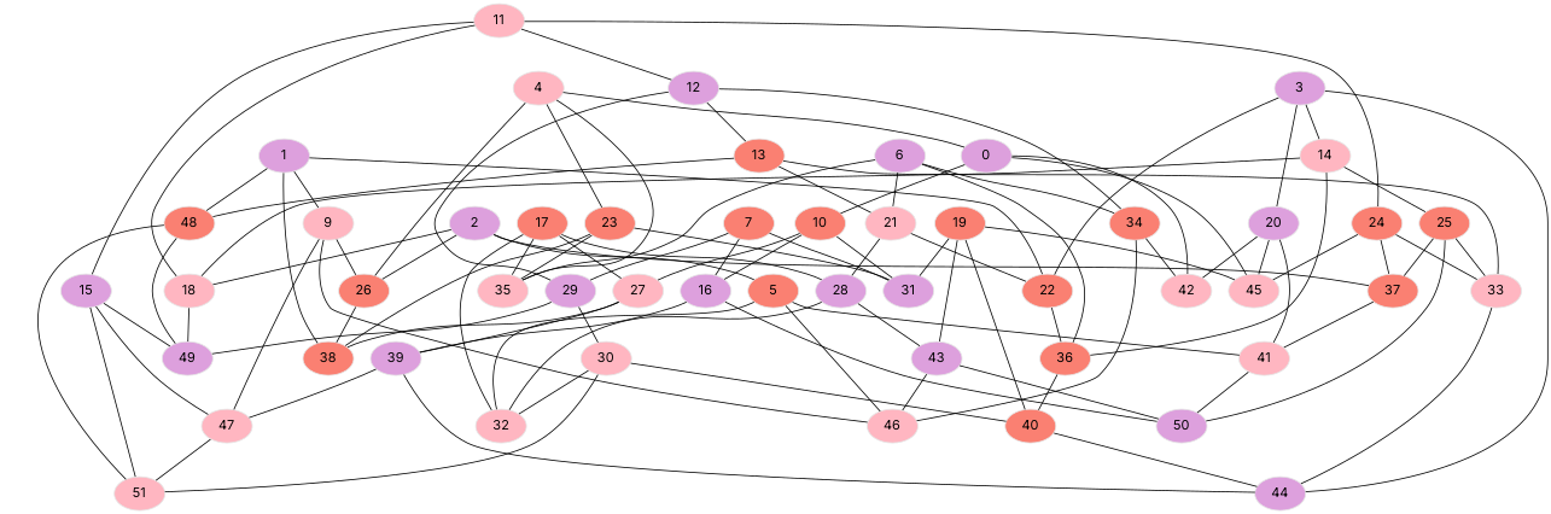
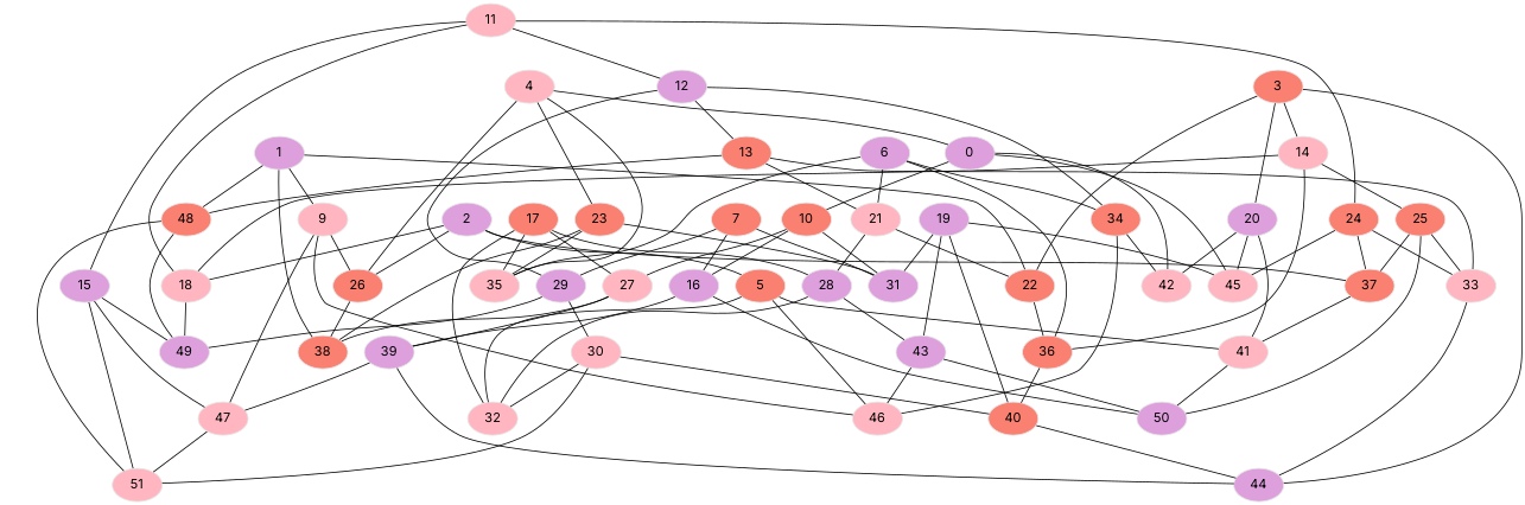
  graph {
    fontname=Inter
    node [color=gray90 fillcolor=plum fontname=Inter style=filled]
    edge [fontname=Inter]
    1
    9 [fillcolor=lightpink]
    22 [fillcolor=salmon]
    38 [fillcolor=salmon]
    48 [fillcolor=salmon]
    26 [fillcolor=salmon]
    46 [fillcolor=lightpink]
    47 [fillcolor=lightpink]
    36 [fillcolor=salmon]
    49
    51 [fillcolor=lightpink]
    2
    5 [fillcolor=salmon]
    18 [fillcolor=lightpink]
    37 [fillcolor=salmon]
    32 [fillcolor=lightpink]
    41 [fillcolor=lightpink]
-   3
+   3 [fillcolor=salmon]
    14 [fillcolor=lightpink]
    20
    44
    25 [fillcolor=salmon]
    42 [fillcolor=lightpink]
    45 [fillcolor=lightpink]
    4 [fillcolor=lightpink]
    n26 [label=0]
    23 [fillcolor=salmon]
    35 [fillcolor=lightpink]
    10 [fillcolor=salmon]
    31
    50
    6
    21 [fillcolor=lightpink]
    34 [fillcolor=salmon]
    28
    40 [fillcolor=salmon]
    16
    7 [fillcolor=salmon]
    29
    39
    30 [fillcolor=lightpink]
    27 [fillcolor=lightpink]
    11 [fillcolor=lightpink]
    12
    15
    24 [fillcolor=salmon]
    13 [fillcolor=salmon]
    33 [fillcolor=lightpink]
    17 [fillcolor=salmon]
    43
-   19 [fillcolor=salmon]
+   19
    1 -- 9
    1 -- 22
    1 -- 38
    1 -- 48
    9 -- 26
    9 -- 46
    9 -- 47
    22 -- 36
    48 -- 49
    48 -- 51
    26 -- 38
    47 -- 51
    36 -- 40
    2 -- 26
    2 -- 5
    2 -- 18
    2 -- 37
    5 -- 46
    5 -- 32
    5 -- 41
    18 -- 49
    37 -- 41
    41 -- 50
    3 -- 22
    3 -- 14
    3 -- 20
    3 -- 44
    14 -- 36
    14 -- 18
    14 -- 25
    20 -- 41
    20 -- 42
    20 -- 45
    25 -- 37
    25 -- 50
    25 -- 33
    4 -- 26
    4 -- n26
    4 -- 23
    4 -- 35
    n26 -- 42
    n26 -- 45
    n26 -- 10
    23 -- 38
    23 -- 35
    23 -- 31
    10 -- 31
    10 -- 16
    10 -- 27
    6 -- 36
    6 -- 35
    6 -- 21
    6 -- 34
    21 -- 22
    21 -- 28
    34 -- 46
    34 -- 42
    28 -- 32
    28 -- 43
    40 -- 44
    16 -- 50
    16 -- 39
    7 -- 31
    7 -- 16
    7 -- 29
    29 -- 49
    29 -- 30
    39 -- 47
    39 -- 44
    30 -- 51
    30 -- 32
    30 -- 40
    27 -- 38
    27 -- 39
    11 -- 18
    11 -- 12
    11 -- 15
    11 -- 24
    12 -- 34
    12 -- 29
    12 -- 13
    15 -- 47
    15 -- 49
    15 -- 51
    24 -- 37
    24 -- 45
    24 -- 33
    13 -- 48
    13 -- 21
    13 -- 33
    33 -- 44
    17 -- 32
    17 -- 35
    17 -- 28
    17 -- 27
    43 -- 46
    43 -- 50
    19 -- 45
    19 -- 31
    19 -- 40
    19 -- 43
  }
